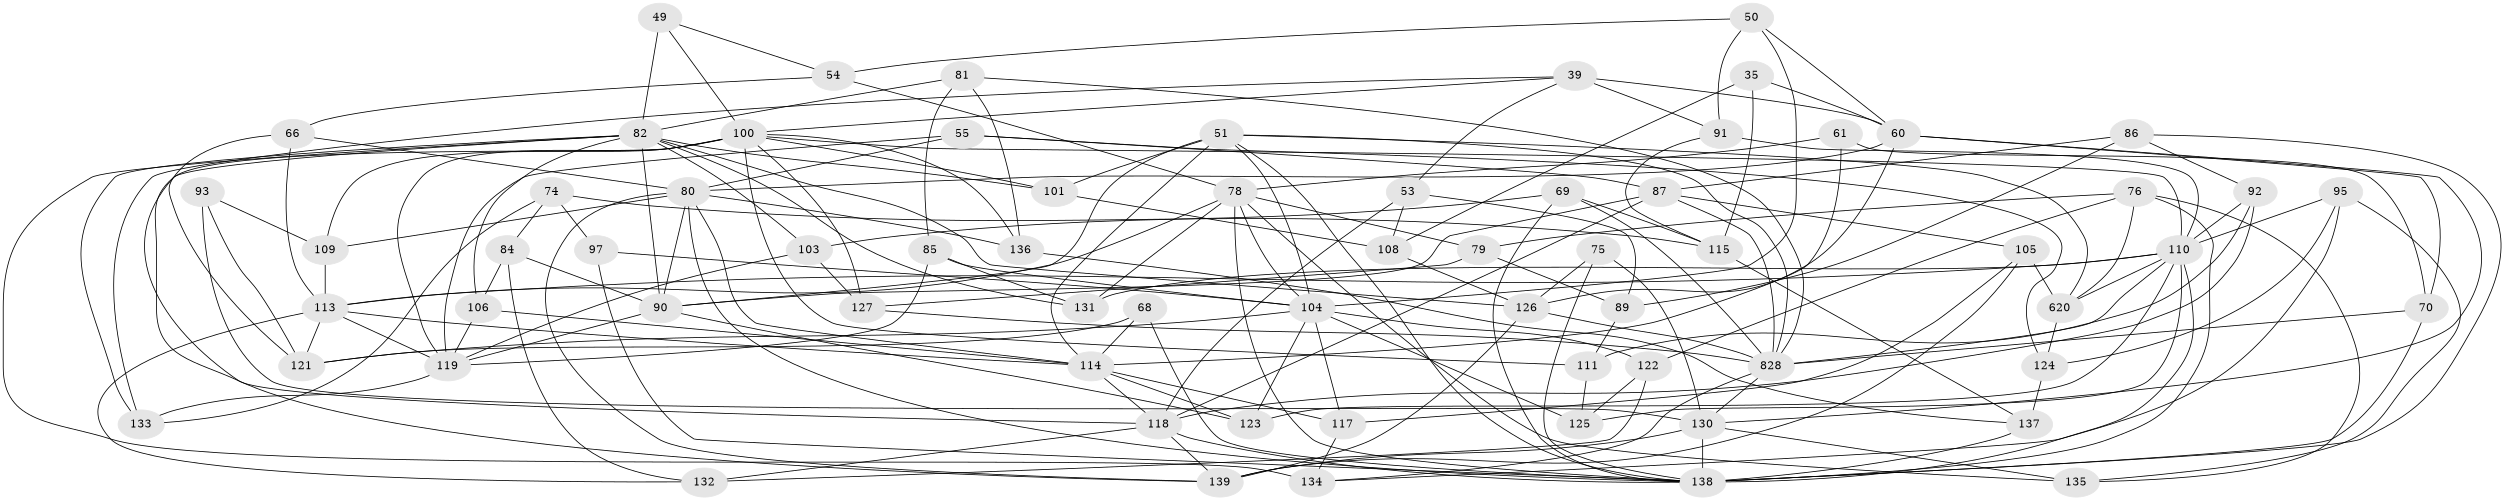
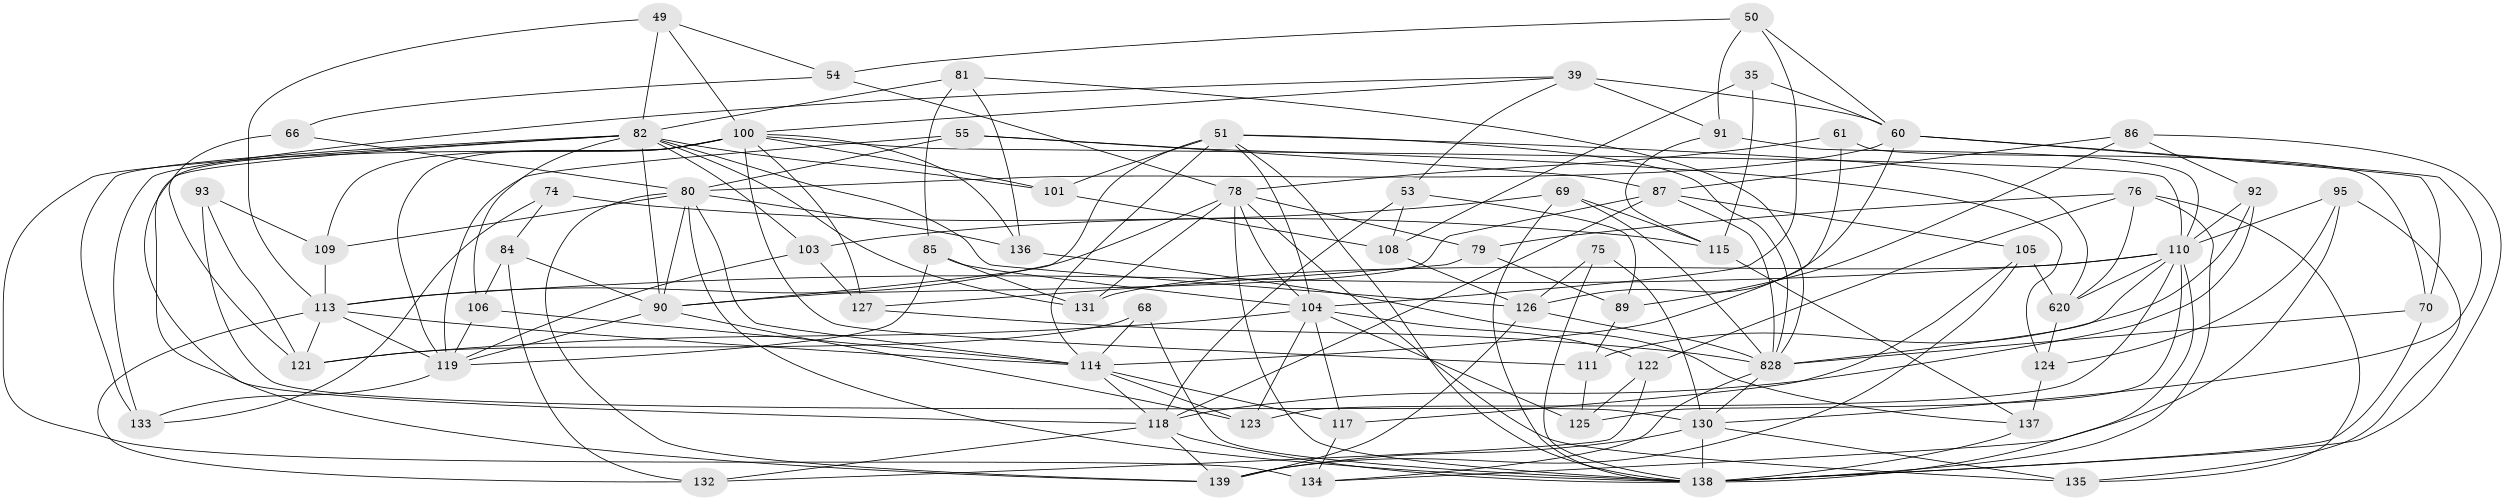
  graph {
    node [color=gray90 style=filled]
    60 [super="+12+38"]
    80 [super="+9+13+33"]
    70
    126 [super="+99"]
    130 [super="+21+72"]
    35
    108
    115 [super="+10"]
    137
    39 [super="+34"]
    53
    91
    100 [super="+8+58+96+71"]
    133
    89
    118 [super="+56"]
    110 [super="+98+15+29"]
    101
    119 [super="+44+63"]
    127
    109
    136
    139 [super="+112"]
    111
    49
    54
    82 [super="+42+62"]
    113 [super="+46+57"]
    66
    78 [super="+4+28"]
    90 [super="+64+67"]
    103
    131
    106
    134 [super="+27"]
    114 [super="+40+77"]
    121 [super="+65"]
    132
    50
    104 [super="+47+88+48"]
    122
    123
    117
    125
    51 [super="+17"]
    n46 [label=620 super="+22+45"]
    n47 [label=828 super="+7+16+116"]
    138 [super="+129"]
    124
    79
    135
    55
    87 [super="+59+83"]
    105
    61
    68
    69
    74
    84
-   97
    75
    76 [super="+73"]
    81
    85
    86
    92
    93
    95
    60 -- 80
    60 -- 70
    60 -- 126
    60 -- 130
    80 -- 109
    80 -- 136
    80 -- 139
    80 -- 90
    80 -- 114 [weight=2]
    80 -- 138
    70 -- n47
    70 -- 138
    126 -- 139 [weight=2]
    126 -- n47
    130 -- 139 [weight=2]
    130 -- 138 [weight=2]
    130 -- 135
    35 -- 60
    35 -- 108
    35 -- 115 [weight=2]
    108 -- 126
    115 -- 137
    137 -- 138
    39 -- 60 [weight=2]
    39 -- 53
    39 -- 91
    39 -- 100
    39 -- 133
    53 -- 108
    53 -- 89
    53 -- 118
    91 -- 115
    91 -- 110
    100 -- 110 [weight=2]
    100 -- 101
    100 -- 119 [weight=3]
    100 -- 127
    100 -- 109
    100 -- 136
    100 -- 139 [weight=2]
    100 -- 111
    89 -- 111
    118 -- 139 [weight=2]
    118 -- 132
    118 -- 138
    110 -- 113
    110 -- 131
    110 -- 123
    110 -- 125
    110 -- n46 [weight=2]
    110 -- n47 [weight=2]
    110 -- 138 [weight=3]
    101 -- 108
    119 -- 133
    127 -- n47
    109 -- 113
    136 -- 137
    111 -- 125
    49 -- 100
    49 -- 54
    49 -- 82
-   66 -- 113
+   49 -- 113
    54 -- 66
    54 -- 78
    82 -- 126
    82 -- 133
    82 -- 118
    82 -- 101
    82 -- 90 [weight=2]
    82 -- 103
    82 -- 131
    82 -- 106
    82 -- 134 [weight=3]
    113 -- 119
    113 -- 114
    113 -- 121
    113 -- 132
    66 -- 80
    66 -- 121 [weight=2]
    78 -- 113
    78 -- 131
    78 -- 104
    78 -- 138
    78 -- 79
    78 -- 135
    90 -- 119
    90 -- 123
    103 -- 119
    103 -- 127
    106 -- 119
    106 -- 114
    114 -- 118
    114 -- 123
    114 -- 117
    50 -- 60
    50 -- 91
    50 -- 54
    50 -- 104
    104 -- 121
    104 -- 122
    104 -- 123
    104 -- 117
    104 -- 125
    122 -- 132
    122 -- 125
    117 -- 134
    51 -- 101
    51 -- 90 [weight=2]
    51 -- 114
    51 -- 104
    51 -- n46
    51 -- n47
    51 -- 138
    n46 -- 124
    n47 -- 130
    n47 -- 134
    124 -- 137
    79 -- 89
    79 -- 127
    55 -- 80
    55 -- 119
    55 -- 124
    55 -- 87
    87 -- 118 [weight=2]
    87 -- 90
    87 -- n47 [weight=2]
    87 -- 105
    105 -- 139
    105 -- 117
    105 -- n46
    61 -- 70
    61 -- 78
    61 -- 114
    68 -- 114
    68 -- 121
    68 -- 138
    69 -- 115
    69 -- 103
    69 -- n47
    69 -- 138
    74 -- 115
    74 -- 133
    74 -- 84
-   74 -- 97
    84 -- 90
    84 -- 106
    84 -- 132
-   97 -- 104
-   97 -- 138
    75 -- 126 [weight=2]
    75 -- 130
    75 -- 138
    76 -- 122
    76 -- n46
    76 -- 138 [weight=2]
    76 -- 79
    76 -- 135
    81 -- 136
    81 -- 82
    81 -- n47
    81 -- 85
    85 -- 119
    85 -- 131
    85 -- 104
    86 -- 89
    86 -- 138
    86 -- 87
    86 -- 92
    92 -- 118
    92 -- 110
    92 -- 111
    93 -- 130 [weight=2]
    93 -- 109
    93 -- 121
    95 -- 110
    95 -- 134
    95 -- 124
    95 -- 135
  }
